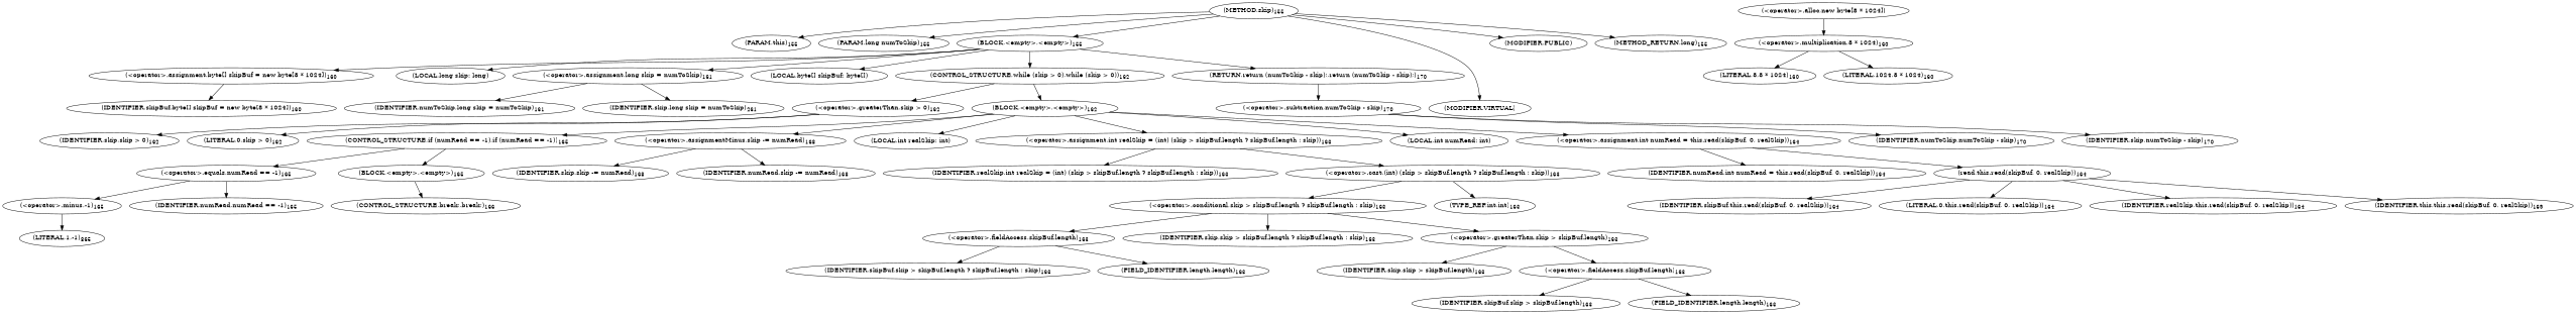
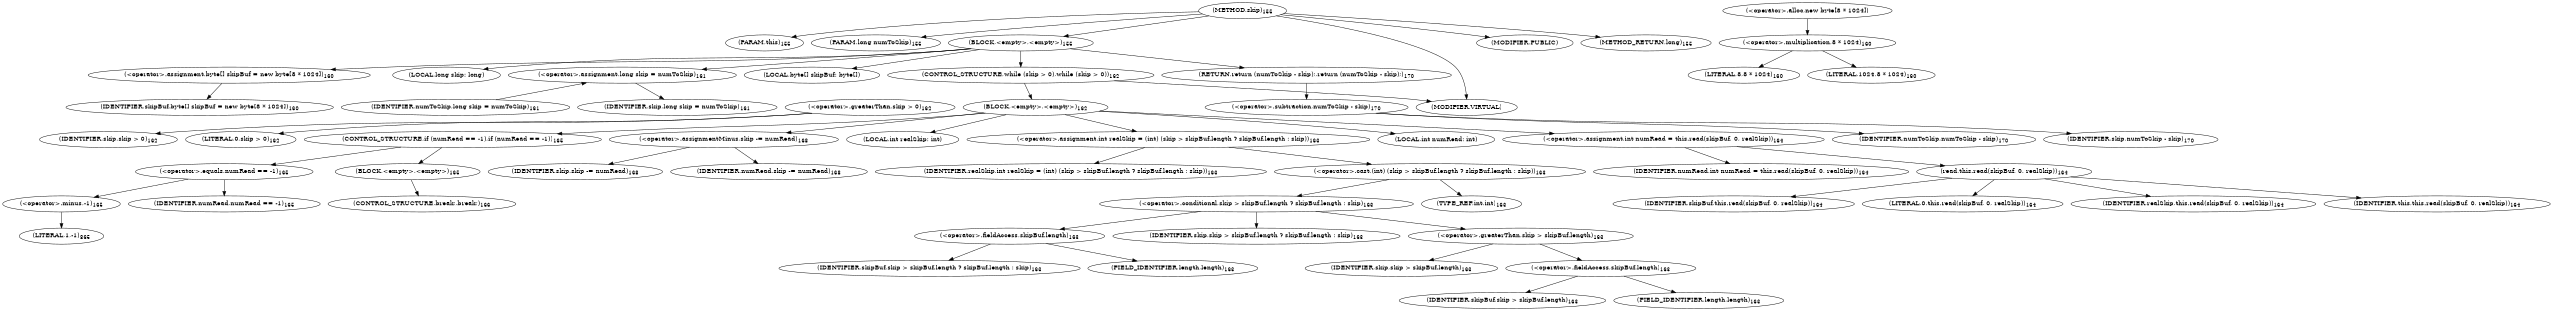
  digraph {
    n1 [label=<(METHOD,skip)<SUB>155</SUB>>]
    n2 [label=<(PARAM,this)<SUB>155</SUB>>]
    n3 [label=<(PARAM,long numToSkip)<SUB>155</SUB>>]
    n4 [label=<(BLOCK,&lt;empty&gt;,&lt;empty&gt;)<SUB>155</SUB>>]
    n5 [label=<(MODIFIER,PUBLIC)>]
    n6 [label=<(MODIFIER,VIRTUAL)>]
    n7 [label=<(METHOD_RETURN,long)<SUB>155</SUB>>]
    n8 [label=<(LOCAL,byte[] skipBuf: byte[])>]
    n9 [label=<(&lt;operator&gt;.assignment,byte[] skipBuf = new byte[8 * 1024])<SUB>160</SUB>>]
    n10 [label=<(LOCAL,long skip: long)>]
    n11 [label=<(&lt;operator&gt;.assignment,long skip = numToSkip)<SUB>161</SUB>>]
    n12 [label=<(CONTROL_STRUCTURE,while (skip &gt; 0),while (skip &gt; 0))<SUB>162</SUB>>]
    n13 [label=<(RETURN,return (numToSkip - skip);,return (numToSkip - skip);)<SUB>170</SUB>>]
    n14 [label=<(IDENTIFIER,skipBuf,byte[] skipBuf = new byte[8 * 1024])<SUB>160</SUB>>]
-   n15 [label=<(IDENTIFIER,skip,long skip = numToSkip)<SUB>261</SUB>>]
+   n15 [label=<(IDENTIFIER,skip,long skip = numToSkip)<SUB>161</SUB>>]
    n16 [label=<(IDENTIFIER,numToSkip,long skip = numToSkip)<SUB>161</SUB>>]
    n17 [label=<(&lt;operator&gt;.greaterThan,skip &gt; 0)<SUB>162</SUB>>]
    n18 [label=<(BLOCK,&lt;empty&gt;,&lt;empty&gt;)<SUB>162</SUB>>]
    n19 [label=<(&lt;operator&gt;.subtraction,numToSkip - skip)<SUB>170</SUB>>]
    n20 [label=<(&lt;operator&gt;.alloc,new byte[8 * 1024])>]
    n21 [label=<(&lt;operator&gt;.multiplication,8 * 1024)<SUB>160</SUB>>]
    n22 [label=<(LITERAL,8,8 * 1024)<SUB>160</SUB>>]
    n23 [label=<(LITERAL,1024,8 * 1024)<SUB>160</SUB>>]
    n24 [label=<(IDENTIFIER,skip,skip &gt; 0)<SUB>162</SUB>>]
    n25 [label=<(LITERAL,0,skip &gt; 0)<SUB>162</SUB>>]
    n26 [label=<(LOCAL,int realSkip: int)>]
    n27 [label=<(&lt;operator&gt;.assignment,int realSkip = (int) (skip &gt; skipBuf.length ? skipBuf.length : skip))<SUB>163</SUB>>]
    n28 [label=<(LOCAL,int numRead: int)>]
    n29 [label=<(&lt;operator&gt;.assignment,int numRead = this.read(skipBuf, 0, realSkip))<SUB>164</SUB>>]
    n30 [label=<(CONTROL_STRUCTURE,if (numRead == -1),if (numRead == -1))<SUB>165</SUB>>]
    n31 [label=<(&lt;operator&gt;.assignmentMinus,skip -= numRead)<SUB>168</SUB>>]
    n32 [label=<(IDENTIFIER,realSkip,int realSkip = (int) (skip &gt; skipBuf.length ? skipBuf.length : skip))<SUB>163</SUB>>]
    n33 [label=<(&lt;operator&gt;.cast,(int) (skip &gt; skipBuf.length ? skipBuf.length : skip))<SUB>163</SUB>>]
    n34 [label=<(IDENTIFIER,numRead,int numRead = this.read(skipBuf, 0, realSkip))<SUB>164</SUB>>]
    n35 [label=<(read,this.read(skipBuf, 0, realSkip))<SUB>164</SUB>>]
    n36 [label=<(&lt;operator&gt;.equals,numRead == -1)<SUB>165</SUB>>]
    n37 [label=<(BLOCK,&lt;empty&gt;,&lt;empty&gt;)<SUB>165</SUB>>]
    n38 [label=<(IDENTIFIER,skip,skip -= numRead)<SUB>168</SUB>>]
    n39 [label=<(IDENTIFIER,numRead,skip -= numRead)<SUB>168</SUB>>]
    n40 [label=<(TYPE_REF,int,int)<SUB>163</SUB>>]
    n41 [label=<(&lt;operator&gt;.conditional,skip &gt; skipBuf.length ? skipBuf.length : skip)<SUB>163</SUB>>]
    n42 [label=<(&lt;operator&gt;.greaterThan,skip &gt; skipBuf.length)<SUB>163</SUB>>]
    n43 [label=<(&lt;operator&gt;.fieldAccess,skipBuf.length)<SUB>163</SUB>>]
    n44 [label=<(IDENTIFIER,skip,skip &gt; skipBuf.length ? skipBuf.length : skip)<SUB>163</SUB>>]
    n45 [label=<(IDENTIFIER,skip,skip &gt; skipBuf.length)<SUB>163</SUB>>]
    n46 [label=<(&lt;operator&gt;.fieldAccess,skipBuf.length)<SUB>163</SUB>>]
    n47 [label=<(IDENTIFIER,skipBuf,skip &gt; skipBuf.length ? skipBuf.length : skip)<SUB>163</SUB>>]
    n48 [label=<(FIELD_IDENTIFIER,length,length)<SUB>163</SUB>>]
    n49 [label=<(IDENTIFIER,skipBuf,skip &gt; skipBuf.length)<SUB>163</SUB>>]
    n50 [label=<(FIELD_IDENTIFIER,length,length)<SUB>163</SUB>>]
-   n51 [label=<(IDENTIFIER,this,this.read(skipBuf, 0, realSkip))<SUB>169</SUB>>]
+   n51 [label=<(IDENTIFIER,this,this.read(skipBuf, 0, realSkip))<SUB>164</SUB>>]
    n52 [label=<(IDENTIFIER,skipBuf,this.read(skipBuf, 0, realSkip))<SUB>164</SUB>>]
    n53 [label=<(LITERAL,0,this.read(skipBuf, 0, realSkip))<SUB>164</SUB>>]
    n54 [label=<(IDENTIFIER,realSkip,this.read(skipBuf, 0, realSkip))<SUB>164</SUB>>]
    n55 [label=<(IDENTIFIER,numRead,numRead == -1)<SUB>165</SUB>>]
    n56 [label=<(&lt;operator&gt;.minus,-1)<SUB>165</SUB>>]
    n57 [label=<(CONTROL_STRUCTURE,break;,break;)<SUB>166</SUB>>]
    n58 [label=<(LITERAL,1,-1)<SUB>865</SUB>>]
    n59 [label=<(IDENTIFIER,numToSkip,numToSkip - skip)<SUB>170</SUB>>]
    n60 [label=<(IDENTIFIER,skip,numToSkip - skip)<SUB>170</SUB>>]
    n1 -> n2
    n1 -> n3
    n1 -> n4
    n1 -> n5
    n1 -> n6
    n1 -> n7
    n4 -> n8
    n4 -> n9
    n4 -> n10
    n4 -> n11
    n4 -> n12
    n4 -> n13
    n9 -> n14
    n11 -> n15
-   n11 -> n16
-   n12 -> n17
+   n16 -> n11
+   n12 -> n6
    n12 -> n18
    n13 -> n19
    n17 -> n24
    n17 -> n25
    n18 -> n26
    n18 -> n27
    n18 -> n28
    n18 -> n29
    n18 -> n30
    n18 -> n31
    n19 -> n59
    n19 -> n60
    n20 -> n21
    n21 -> n22
    n21 -> n23
    n27 -> n32
    n27 -> n33
    n29 -> n34
    n29 -> n35
    n30 -> n36
    n30 -> n37
    n31 -> n38
    n31 -> n39
    n33 -> n40
    n33 -> n41
    n35 -> n51
    n35 -> n52
    n35 -> n53
    n35 -> n54
    n36 -> n55
    n36 -> n56
    n37 -> n57
    n41 -> n42
    n41 -> n43
    n41 -> n44
    n42 -> n45
    n42 -> n46
    n43 -> n47
    n43 -> n48
    n46 -> n49
    n46 -> n50
    n56 -> n58
  }
